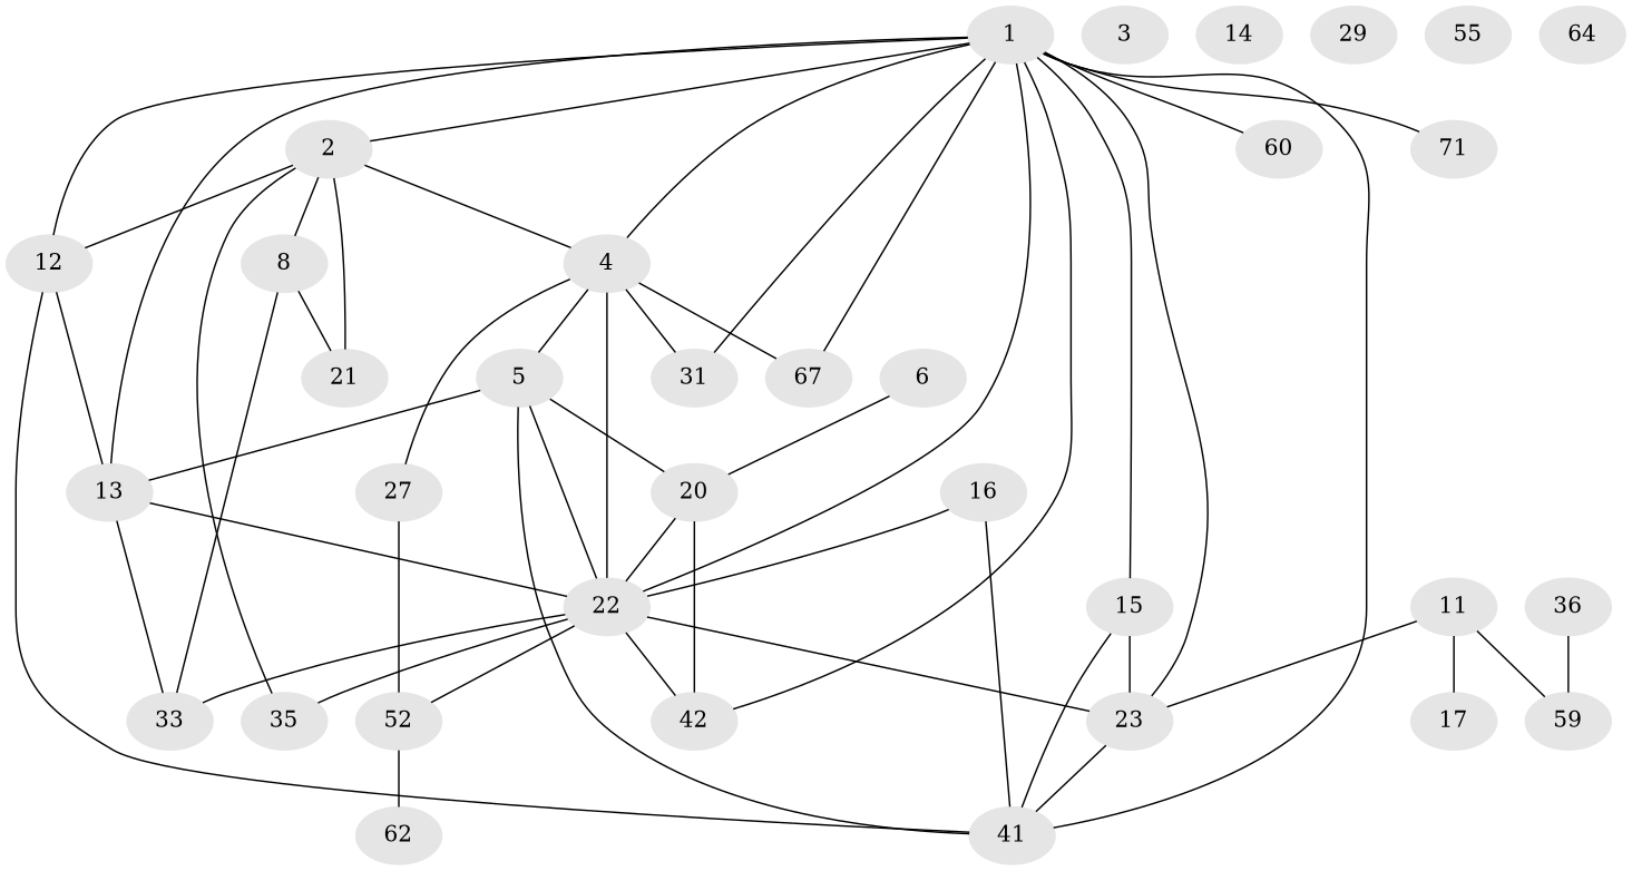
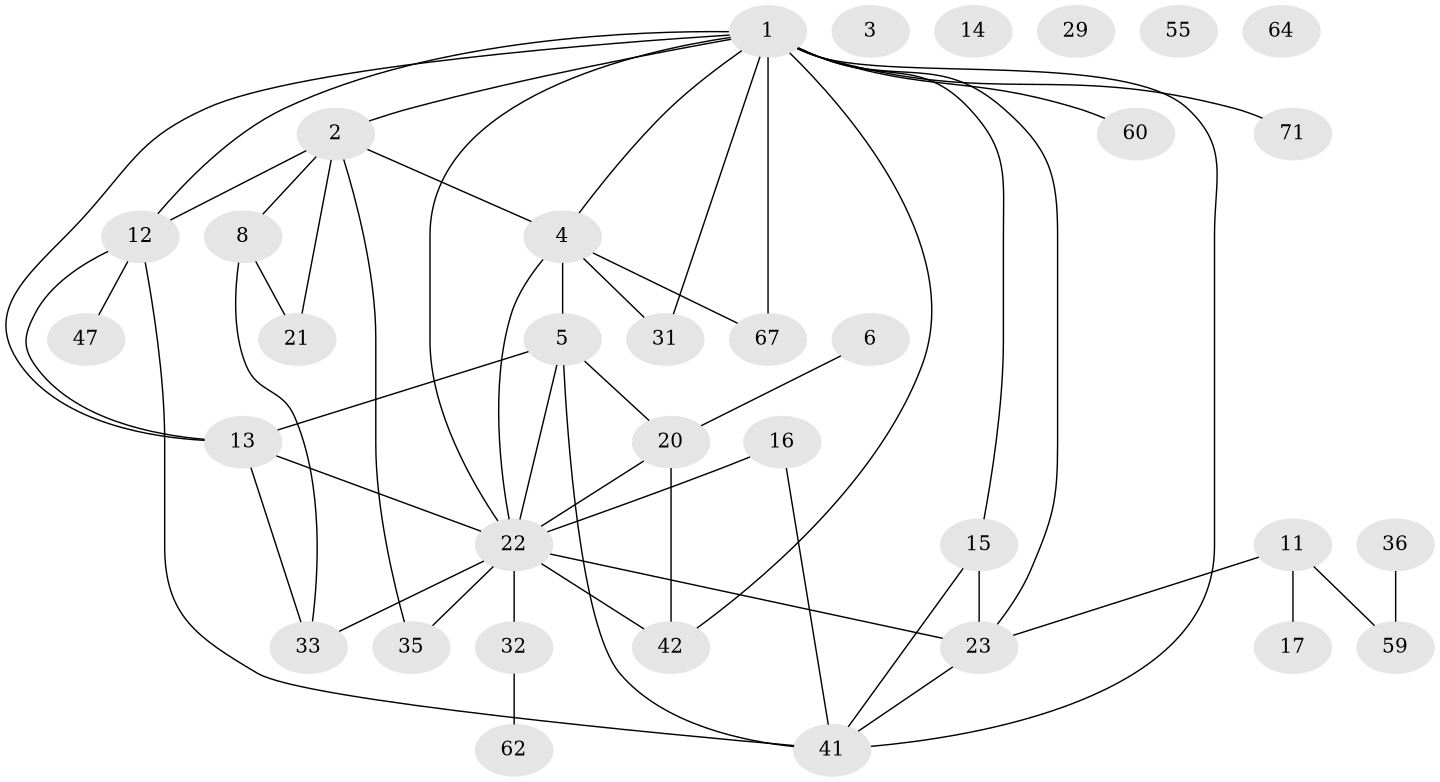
  graph {
    node [color=gray90 style=filled]
    1 [super="+54+38"]
    2
    4 [super="+9"]
    12 [super="+18+30"]
    13 [super="+26"]
    15 [super="+34+61"]
    22 [super="+28+25"]
    23 [super="+45+68"]
    31 [super="+52"]
    41 [super="+57+56"]
    42
    60
    67
    71
    8 [super="+66+19"]
    21
    35 [super="+37"]
    5 [super="+7"]
-   27 [super="+58"]
+   47
    33 [super="+44"]
-   32 [label=52]
+   32
    3
    20 [super="+24"]
    6 [super="+50"]
    11 [super="+46"]
    17
    59
    14
    16
    62
    29
    36
    55
    64
    1 -- 2
    1 -- 4
    1 -- 12
    1 -- 13
    1 -- 15
    1 -- 22
    1 -- 23
    1 -- 31
    1 -- 41
    1 -- 42
    1 -- 60
    1 -- 67
    1 -- 71
    2 -- 4
    2 -- 12
    2 -- 8
    2 -- 21
    2 -- 35
    4 -- 22 [weight=2]
    4 -- 31
    4 -- 67
    4 -- 5
-   4 -- 27
    12 -- 13
    12 -- 41
+   12 -- 47
    13 -- 22
    13 -- 33
    15 -- 23
    15 -- 41
    22 -- 23
    22 -- 42
    22 -- 35
    22 -- 33
    22 -- 32
    23 -- 41
    8 -- 21
    8 -- 33
    5 -- 13
    5 -- 22
    5 -- 41
    5 -- 20
-   27 -- 32
    32 -- 62
    20 -- 22 [weight=2]
    20 -- 42
    6 -- 20
    11 -- 23
    11 -- 17
    11 -- 59
    16 -- 22
    16 -- 41
    36 -- 59
  }
